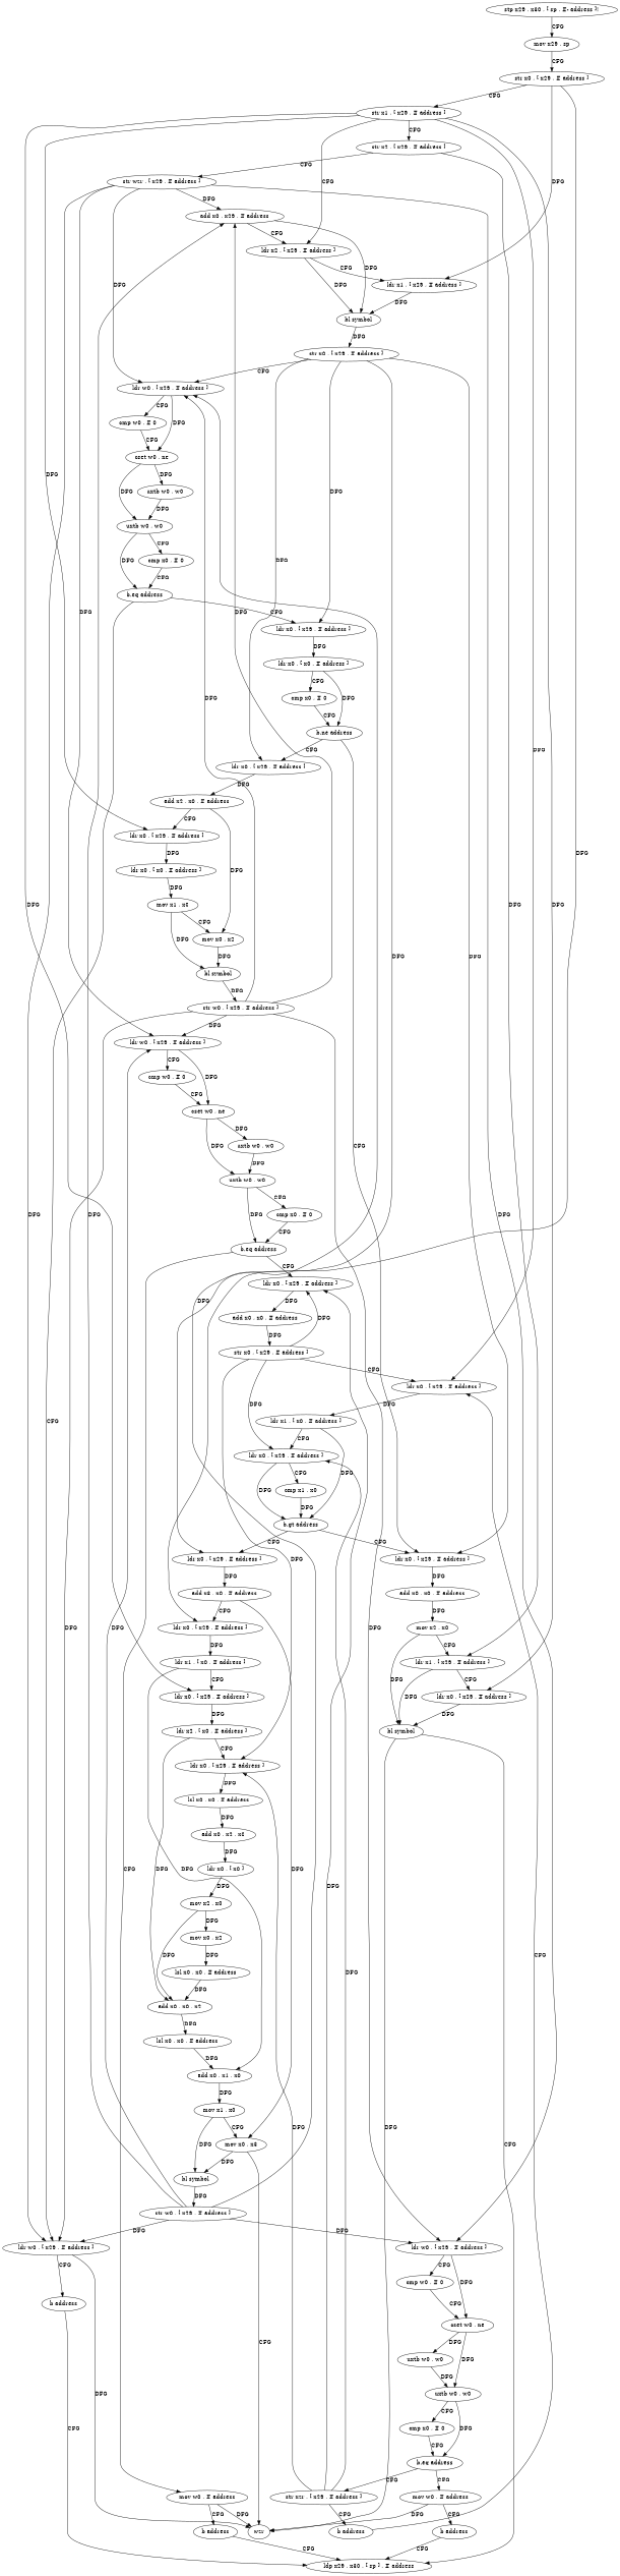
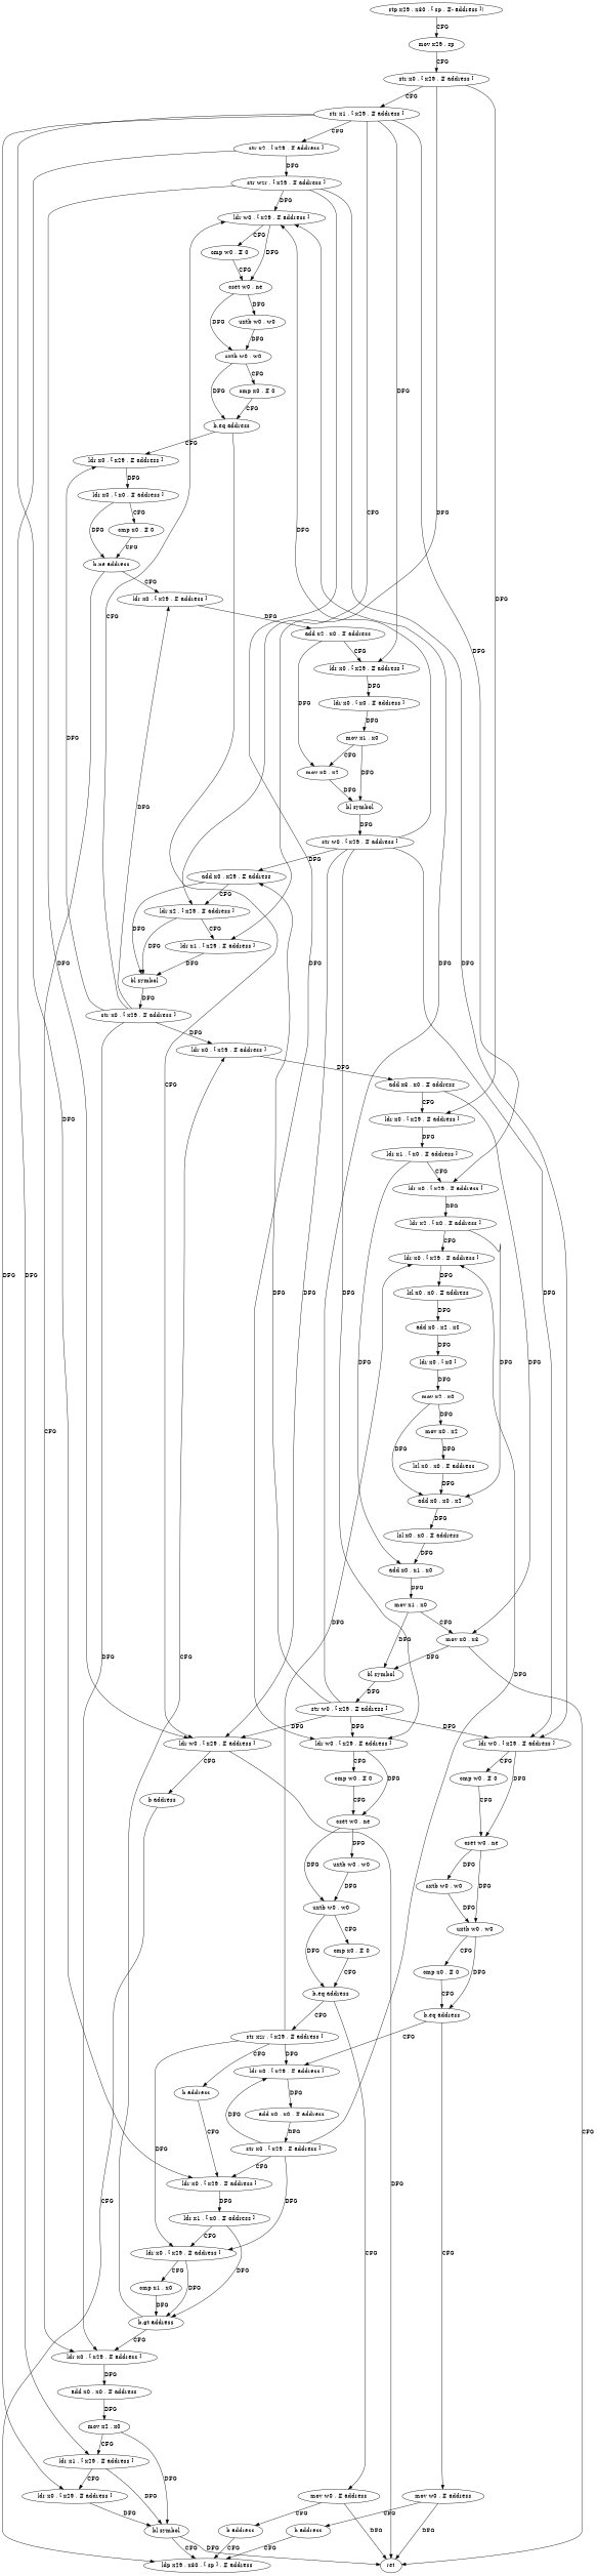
  digraph {
    n1 [label="stp x29 , x30 , [ sp , #- address ]!"]
    n2 [label="mov x29 , sp"]
    n3 [label="str x0 , [ x29 , # address ]"]
    n4 [label="str x1 , [ x29 , # address ]"]
    n5 [label="ldr x1 , [ x29 , # address ]"]
    n6 [label="ldr x0 , [ x29 , # address ]"]
    n7 [label="str x2 , [ x29 , # address ]"]
    n8 [label="ldr x2 , [ x29 , # address ]"]
    n9 [label="ldr x0 , [ x29 , # address ]"]
    n10 [label="ldr x0 , [ x29 , # address ]"]
    n11 [label="ldr x0 , [ x29 , # address ]"]
    n12 [label="ldr x0 , [ x29 , # address ]"]
    n13 [label="bl symbol"]
    n14 [label="ldr x1 , [ x0 , # address ]"]
    n15 [label="str wzr , [ x29 , # address ]"]
    n16 [label="ldr x1 , [ x29 , # address ]"]
    n17 [label="bl symbol"]
    n18 [label="ldr x0 , [ x0 , # address ]"]
    n19 [label="ldr x1 , [ x0 , # address ]"]
    n20 [label="ldr x2 , [ x0 , # address ]"]
    n21 [label="add x0 , x29 , # address"]
    n22 [label="ldr w0 , [ x29 , # address ]"]
    n23 [label="ldr w0 , [ x29 , # address ]"]
    n24 [label="ldr w0 , [ x29 , # address ]"]
    n25 [label="ldr w0 , [ x29 , # address ]"]
    n26 [label="cmp w0 , # 0"]
    n27 [label="cset w0 , ne"]
    n28 [label="b address"]
-   n29 [label=wzr]
+   n29 [label=ret]
    n30 [label="cmp w0 , # 0"]
    n31 [label="cset w0 , ne"]
    n32 [label="cmp w0 , # 0"]
    n33 [label="cset w0 , ne"]
    n34 [label="str x0 , [ x29 , # address ]"]
    n35 [label="ldr x0 , [ x29 , # address ]"]
    n36 [label="ldr x0 , [ x29 , # address ]"]
    n37 [label="ldr x0 , [ x29 , # address ]"]
    n38 [label="ldr x0 , [ x29 , # address ]"]
    n39 [label="ldr x0 , [ x0 , # address ]"]
    n40 [label="add x0 , x0 , # address"]
    n41 [label="add x2 , x0 , # address"]
    n42 [label="add x3 , x0 , # address"]
    n43 [label="uxtb w0 , w0"]
    n44 [label="uxtb w0 , w0"]
    n45 [label="cmp x0 , # 0"]
    n46 [label="b.eq address"]
    n47 [label="cmp x0 , # 0"]
    n48 [label="b.ne address"]
    n49 [label="ldp x29 , x30 , [ sp ] , # address"]
    n50 [label="mov x2 , x0"]
    n51 [label="mov x0 , x2"]
    n52 [label="bl symbol"]
    n53 [label="mov x1 , x0"]
    n54 [label="str w0 , [ x29 , # address ]"]
    n55 [label="uxtb w0 , w0"]
    n56 [label="uxtb w0 , w0"]
    n57 [label="cmp x0 , # 0"]
    n58 [label="b.eq address"]
    n59 [label="str xzr , [ x29 , # address ]"]
    n60 [label="mov w0 , # address"]
    n61 [label="b address"]
    n62 [label="ldr x0 , [ x29 , # address ]"]
    n63 [label="ldr x0 , [ x29 , # address ]"]
    n64 [label="ldr x0 , [ x29 , # address ]"]
    n65 [label="b address"]
    n66 [label="b.gt address"]
    n67 [label="cmp x1 , x0"]
    n68 [label="lsl x0 , x0 , # address"]
    n69 [label="add x0 , x0 , # address"]
    n70 [label="mov x0 , x3"]
    n71 [label="bl symbol"]
    n72 [label="add x0 , x1 , x0"]
    n73 [label="mov x1 , x0"]
    n74 [label="add x0 , x0 , x2"]
    n75 [label="add x0 , x2 , x0"]
    n76 [label="ldr x0 , [ x0 ]"]
    n77 [label="mov x2 , x0"]
    n78 [label="mov x0 , x2"]
    n79 [label="lsl x0 , x0 , # address"]
    n80 [label="lsl x0 , x0 , # address"]
    n81 [label="str w0 , [ x29 , # address ]"]
    n82 [label="uxtb w0 , w0"]
    n83 [label="uxtb w0 , w0"]
    n84 [label="cmp x0 , # 0"]
    n85 [label="b.eq address"]
    n86 [label="mov w0 , # address"]
    n87 [label="b address"]
    n88 [label="str x0 , [ x29 , # address ]"]
    n1 -> n2 [label=CFG]
    n2 -> n3 [label=CFG]
    n3 -> n4 [label=CFG]
    n3 -> n5 [label=DFG]
    n3 -> n6 [label=DFG]
    n4 -> n7 [label=CFG]
    n4 -> n8 [label=CFG]
    n4 -> n9 [label=DFG]
    n4 -> n10 [label=DFG]
    n4 -> n11 [label=DFG]
    n4 -> n12 [label=DFG]
    n5 -> n13 [label=DFG]
    n6 -> n14 [label=DFG]
-   n7 -> n15 [label=CFG]
+   n7 -> n15 [label=DFG]
    n7 -> n16 [label=DFG]
    n8 -> n5 [label=CFG]
    n8 -> n13 [label=DFG]
    n9 -> n17 [label=DFG]
    n10 -> n18 [label=DFG]
    n11 -> n19 [label=DFG]
    n12 -> n20 [label=DFG]
    n13 -> n34 [label=DFG]
    n14 -> n12 [label=CFG]
    n14 -> n72 [label=DFG]
-   n15 -> n21 [label=DFG]
    n15 -> n22 [label=DFG]
    n15 -> n23 [label=DFG]
    n15 -> n24 [label=DFG]
    n15 -> n25 [label=DFG]
    n16 -> n9 [label=CFG]
    n16 -> n17 [label=DFG]
    n17 -> n29 [label=DFG]
    n17 -> n49 [label=CFG]
    n18 -> n53 [label=DFG]
    n19 -> n62 [label=CFG]
    n19 -> n66 [label=DFG]
    n20 -> n63 [label=CFG]
    n20 -> n74 [label=DFG]
    n21 -> n8 [label=CFG]
    n21 -> n13 [label=DFG]
    n22 -> n26 [label=CFG]
    n22 -> n27 [label=DFG]
    n23 -> n28 [label=CFG]
    n23 -> n29 [label=DFG]
    n24 -> n30 [label=CFG]
    n24 -> n31 [label=DFG]
    n25 -> n32 [label=CFG]
    n25 -> n33 [label=DFG]
    n26 -> n27 [label=CFG]
    n27 -> n43 [label=DFG]
    n27 -> n44 [label=DFG]
    n28 -> n49 [label=CFG]
    n30 -> n31 [label=CFG]
    n31 -> n55 [label=DFG]
    n31 -> n56 [label=DFG]
    n32 -> n33 [label=CFG]
    n33 -> n82 [label=DFG]
    n33 -> n83 [label=DFG]
    n34 -> n22 [label=CFG]
    n34 -> n35 [label=DFG]
    n34 -> n36 [label=DFG]
    n34 -> n37 [label=DFG]
    n34 -> n38 [label=DFG]
    n35 -> n39 [label=DFG]
    n36 -> n40 [label=DFG]
    n37 -> n41 [label=DFG]
    n38 -> n42 [label=DFG]
    n39 -> n47 [label=CFG]
    n39 -> n48 [label=DFG]
    n40 -> n50 [label=DFG]
    n41 -> n10 [label=CFG]
    n41 -> n51 [label=DFG]
    n42 -> n6 [label=CFG]
    n42 -> n70 [label=DFG]
    n43 -> n44 [label=DFG]
    n44 -> n45 [label=CFG]
    n44 -> n46 [label=DFG]
    n45 -> n46 [label=CFG]
    n46 -> n23 [label=CFG]
    n46 -> n35 [label=CFG]
    n47 -> n48 [label=CFG]
    n48 -> n36 [label=CFG]
    n48 -> n37 [label=CFG]
    n50 -> n16 [label=CFG]
    n50 -> n17 [label=DFG]
    n51 -> n52 [label=DFG]
    n52 -> n54 [label=DFG]
    n53 -> n51 [label=CFG]
    n53 -> n52 [label=DFG]
    n54 -> n21 [label=DFG]
    n54 -> n22 [label=DFG]
    n54 -> n23 [label=DFG]
    n54 -> n24 [label=DFG]
    n54 -> n25 [label=DFG]
    n55 -> n56 [label=DFG]
    n56 -> n57 [label=CFG]
    n56 -> n58 [label=DFG]
    n57 -> n58 [label=CFG]
    n58 -> n59 [label=CFG]
    n58 -> n60 [label=CFG]
    n59 -> n61 [label=CFG]
    n59 -> n62 [label=DFG]
    n59 -> n63 [label=DFG]
    n59 -> n64 [label=DFG]
    n60 -> n29 [label=DFG]
    n60 -> n65 [label=CFG]
    n61 -> n11 [label=CFG]
    n62 -> n66 [label=DFG]
    n62 -> n67 [label=CFG]
    n63 -> n68 [label=DFG]
    n64 -> n69 [label=DFG]
    n65 -> n49 [label=CFG]
    n66 -> n36 [label=CFG]
    n66 -> n38 [label=CFG]
    n67 -> n66 [label=DFG]
    n68 -> n75 [label=DFG]
    n69 -> n88 [label=DFG]
    n70 -> n29 [label=CFG]
    n70 -> n71 [label=DFG]
    n71 -> n81 [label=DFG]
    n72 -> n73 [label=DFG]
    n73 -> n70 [label=CFG]
    n73 -> n71 [label=DFG]
    n74 -> n80 [label=DFG]
    n75 -> n76 [label=DFG]
    n76 -> n77 [label=DFG]
    n77 -> n74 [label=DFG]
    n77 -> n78 [label=DFG]
    n78 -> n79 [label=DFG]
    n79 -> n74 [label=DFG]
    n80 -> n72 [label=DFG]
    n81 -> n21 [label=DFG]
    n81 -> n22 [label=DFG]
    n81 -> n23 [label=DFG]
    n81 -> n24 [label=DFG]
    n81 -> n25 [label=DFG]
    n82 -> n83 [label=DFG]
    n83 -> n84 [label=CFG]
    n83 -> n85 [label=DFG]
    n84 -> n85 [label=CFG]
    n85 -> n64 [label=CFG]
    n85 -> n86 [label=CFG]
    n86 -> n29 [label=DFG]
    n86 -> n87 [label=CFG]
    n87 -> n49 [label=CFG]
    n88 -> n11 [label=CFG]
    n88 -> n62 [label=DFG]
    n88 -> n63 [label=DFG]
    n88 -> n64 [label=DFG]
  }
